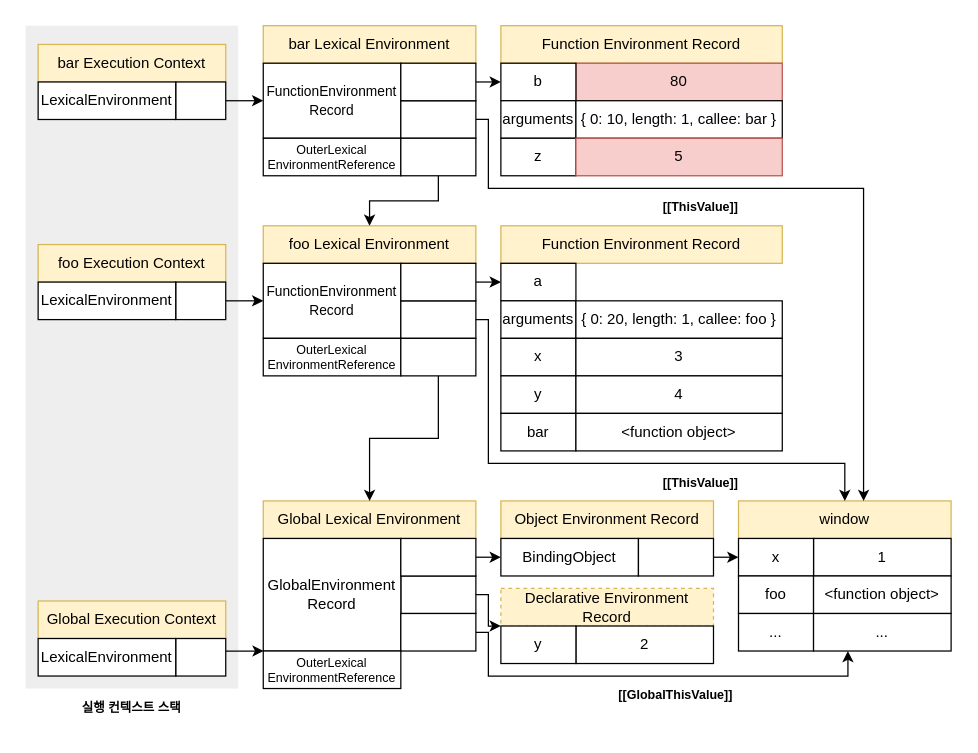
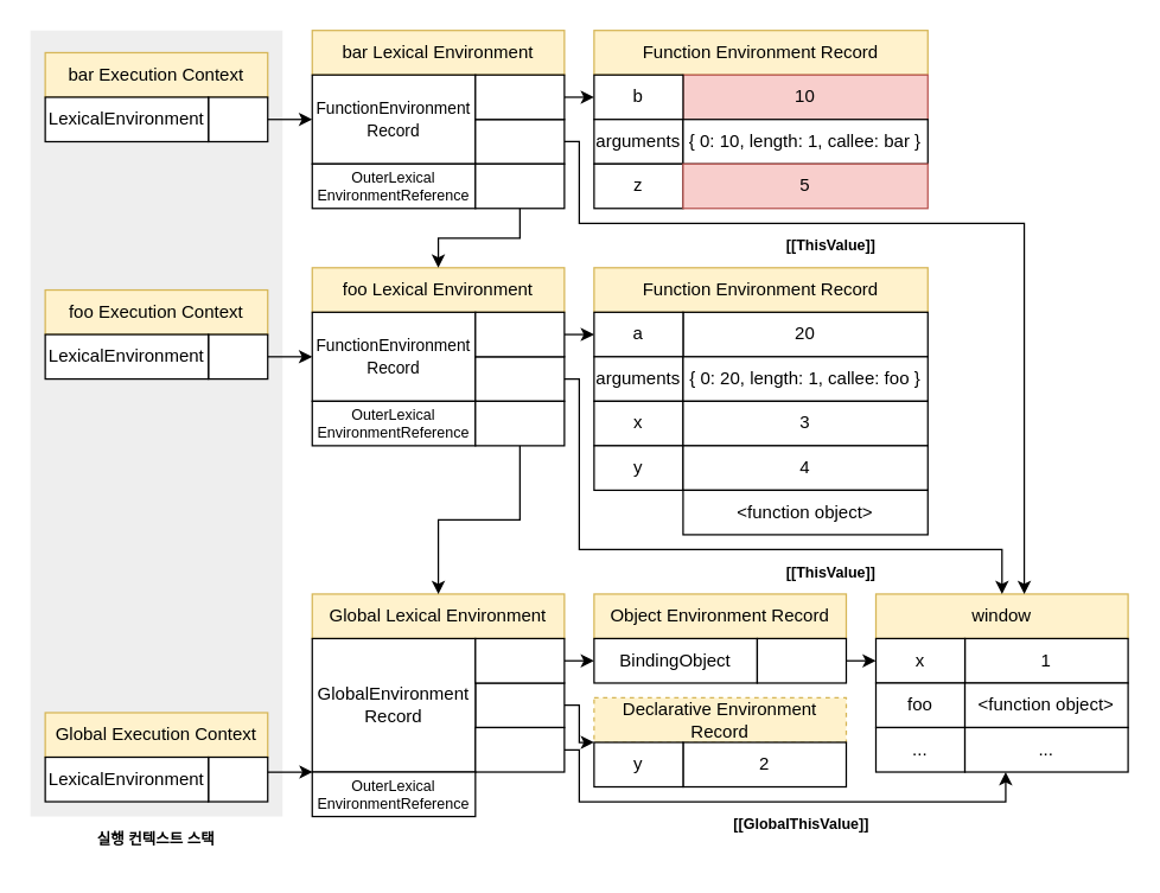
  <mxCell id="0" />
  <mxCell id="1" parent="0" />
  <mxCell id="2" value="" style="rounded=0;whiteSpace=wrap;html=1;fontSize=10;fillColor=#eeeeee;strokeColor=none;" parent="1" vertex="1"><mxGeometry x="20" y="20" width="170" height="530" as="geometry" /></mxCell>
  <mxCell id="3" value="Global Lexical Environment" style="rounded=0;whiteSpace=wrap;html=1;fillColor=#fff2cc;strokeColor=#d6b656;" parent="1" vertex="1"><mxGeometry x="210" y="400" width="170" height="30" as="geometry" /></mxCell>
  <mxCell id="4" style="edgeStyle=orthogonalEdgeStyle;rounded=0;orthogonalLoop=1;jettySize=auto;html=1;exitX=1;exitY=0.5;exitDx=0;exitDy=0;entryX=0;entryY=0;entryDx=0;entryDy=0;fontSize=10;startArrow=none;startFill=0;" parent="1" source="5" target="23" edge="1"><mxGeometry relative="1" as="geometry"><Array as="points"><mxPoint x="390" y="475" /><mxPoint x="390" y="500" /></Array></mxGeometry></mxCell>
  <mxCell id="5" value="" style="rounded=0;whiteSpace=wrap;html=1;" parent="1" vertex="1"><mxGeometry x="320" y="460" width="60" height="30" as="geometry" /></mxCell>
  <mxCell id="6" value="GlobalEnvironment&lt;br&gt;Record" style="rounded=0;whiteSpace=wrap;html=1;" parent="1" vertex="1"><mxGeometry x="210" y="430" width="110" height="90" as="geometry" /></mxCell>
  <mxCell id="7" style="edgeStyle=orthogonalEdgeStyle;rounded=0;orthogonalLoop=1;jettySize=auto;html=1;exitX=1;exitY=0.5;exitDx=0;exitDy=0;entryX=0.25;entryY=1;entryDx=0;entryDy=0;fontSize=10;startArrow=none;startFill=0;" parent="1" source="8" target="30" edge="1"><mxGeometry relative="1" as="geometry"><Array as="points"><mxPoint x="390" y="505" /><mxPoint x="390" y="540" /><mxPoint x="677" y="540" /></Array></mxGeometry></mxCell>
  <mxCell id="8" value="" style="rounded=0;whiteSpace=wrap;html=1;" parent="1" vertex="1"><mxGeometry x="320" y="490" width="60" height="30" as="geometry" /></mxCell>
  <mxCell id="9" value="&lt;font style=&quot;font-size: 10px;&quot;&gt;OuterLexical&lt;br style=&quot;font-size: 10px;&quot;&gt;EnvironmentReference&lt;/font&gt;" style="rounded=0;whiteSpace=wrap;html=1;fontSize=10;" parent="1" vertex="1"><mxGeometry x="210" y="520" width="110" height="30" as="geometry" /></mxCell>
  <mxCell id="10" value="Global Execution Context" style="rounded=0;whiteSpace=wrap;html=1;fillColor=#fff2cc;strokeColor=#d6b656;" parent="1" vertex="1"><mxGeometry x="30" y="480" width="150" height="30" as="geometry" /></mxCell>
  <mxCell id="11" value="" style="rounded=0;whiteSpace=wrap;html=1;" parent="1" vertex="1"><mxGeometry x="140" y="510" width="40" height="30" as="geometry" /></mxCell>
  <mxCell id="12" value="LexicalEnvironment" style="rounded=0;whiteSpace=wrap;html=1;" parent="1" vertex="1"><mxGeometry x="30" y="510" width="110" height="30" as="geometry" /></mxCell>
  <mxCell id="13" style="edgeStyle=orthogonalEdgeStyle;rounded=0;orthogonalLoop=1;jettySize=auto;html=1;exitX=1;exitY=0.5;exitDx=0;exitDy=0;entryX=0;entryY=0.5;entryDx=0;entryDy=0;fontSize=10;startArrow=none;startFill=0;" parent="1" source="14" target="18" edge="1"><mxGeometry relative="1" as="geometry" /></mxCell>
  <mxCell id="14" value="" style="rounded=0;whiteSpace=wrap;html=1;" parent="1" vertex="1"><mxGeometry x="320" y="430" width="60" height="30" as="geometry" /></mxCell>
  <mxCell id="15" value="" style="endArrow=classic;html=1;rounded=0;fontSize=10;exitX=1;exitY=0.5;exitDx=0;exitDy=0;entryX=0.003;entryY=0.167;entryDx=0;entryDy=0;entryPerimeter=0;" parent="1" edge="1"><mxGeometry width="50" height="50" relative="1" as="geometry"><mxPoint x="180" y="520" as="sourcePoint" /><mxPoint x="210.33" y="520.01" as="targetPoint" /></mxGeometry></mxCell>
  <mxCell id="16" value="&lt;b&gt;실행 컨텍스트 스택&lt;/b&gt;" style="text;html=1;strokeColor=none;fillColor=none;align=center;verticalAlign=middle;whiteSpace=wrap;rounded=0;fontSize=10;" parent="1" vertex="1"><mxGeometry x="55" y="550" width="100" height="30" as="geometry" /></mxCell>
  <mxCell id="17" value="Object Environment Record" style="rounded=0;whiteSpace=wrap;html=1;fillColor=#fff2cc;strokeColor=#d6b656;" parent="1" vertex="1"><mxGeometry x="400" y="400" width="170" height="30" as="geometry" /></mxCell>
  <mxCell id="18" value="BindingObject" style="rounded=0;whiteSpace=wrap;html=1;" parent="1" vertex="1"><mxGeometry x="400" y="430" width="110" height="30" as="geometry" /></mxCell>
  <mxCell id="19" style="edgeStyle=orthogonalEdgeStyle;rounded=0;orthogonalLoop=1;jettySize=auto;html=1;exitX=1;exitY=0.5;exitDx=0;exitDy=0;entryX=0;entryY=0.5;entryDx=0;entryDy=0;" parent="1" source="20" target="26" edge="1"><mxGeometry relative="1" as="geometry" /></mxCell>
  <mxCell id="20" value="" style="rounded=0;whiteSpace=wrap;html=1;" parent="1" vertex="1"><mxGeometry x="510" y="430" width="60" height="30" as="geometry" /></mxCell>
  <mxCell id="21" value="Declarative Environment Record" style="rounded=0;whiteSpace=wrap;html=1;fillColor=#fff2cc;strokeColor=#d6b656;dashed=1;" parent="1" vertex="1"><mxGeometry x="400" y="470" width="170" height="30" as="geometry" /></mxCell>
  <mxCell id="22" value="2" style="rounded=0;whiteSpace=wrap;html=1;" parent="1" vertex="1"><mxGeometry x="460" y="500" width="110" height="30" as="geometry" /></mxCell>
  <mxCell id="23" value="y" style="rounded=0;whiteSpace=wrap;html=1;" parent="1" vertex="1"><mxGeometry x="400" y="500" width="60" height="30" as="geometry" /></mxCell>
  <mxCell id="24" value="window" style="rounded=0;whiteSpace=wrap;html=1;fillColor=#fff2cc;strokeColor=#d6b656;" parent="1" vertex="1"><mxGeometry x="590" y="400" width="170" height="30" as="geometry" /></mxCell>
  <mxCell id="25" value="1" style="rounded=0;whiteSpace=wrap;html=1;" parent="1" vertex="1"><mxGeometry x="650" y="430" width="110" height="30" as="geometry" /></mxCell>
  <mxCell id="26" value="x" style="rounded=0;whiteSpace=wrap;html=1;" parent="1" vertex="1"><mxGeometry x="590" y="430" width="60" height="30" as="geometry" /></mxCell>
  <mxCell id="27" value="foo" style="rounded=0;whiteSpace=wrap;html=1;" parent="1" vertex="1"><mxGeometry x="590" y="460" width="60" height="30" as="geometry" /></mxCell>
  <mxCell id="28" value="..." style="rounded=0;whiteSpace=wrap;html=1;" parent="1" vertex="1"><mxGeometry x="590" y="490" width="60" height="30" as="geometry" /></mxCell>
  <mxCell id="29" value="&amp;lt;function object&amp;gt;" style="rounded=0;whiteSpace=wrap;html=1;" parent="1" vertex="1"><mxGeometry x="650" y="460" width="110" height="30" as="geometry" /></mxCell>
  <mxCell id="30" value="..." style="rounded=0;whiteSpace=wrap;html=1;" parent="1" vertex="1"><mxGeometry x="650" y="490" width="110" height="30" as="geometry" /></mxCell>
  <mxCell id="31" value="&lt;b&gt;[[GlobalThisValue]]&lt;/b&gt;" style="text;html=1;strokeColor=none;fillColor=none;align=center;verticalAlign=middle;whiteSpace=wrap;rounded=0;fontSize=10;" parent="1" vertex="1"><mxGeometry x="490" y="540" width="100" height="30" as="geometry" /></mxCell>
  <mxCell id="32" value="foo Execution Context" style="rounded=0;whiteSpace=wrap;html=1;fillColor=#fff2cc;strokeColor=#d6b656;" parent="1" vertex="1"><mxGeometry x="30" y="195" width="150" height="30" as="geometry" /></mxCell>
  <mxCell id="33" style="edgeStyle=orthogonalEdgeStyle;rounded=0;orthogonalLoop=1;jettySize=auto;html=1;exitX=1;exitY=0.5;exitDx=0;exitDy=0;entryX=0;entryY=0.5;entryDx=0;entryDy=0;fontSize=11;" parent="1" source="34" target="37" edge="1"><mxGeometry relative="1" as="geometry" /></mxCell>
  <mxCell id="34" value="" style="rounded=0;whiteSpace=wrap;html=1;" parent="1" vertex="1"><mxGeometry x="140" y="225" width="40" height="30" as="geometry" /></mxCell>
  <mxCell id="35" value="LexicalEnvironment" style="rounded=0;whiteSpace=wrap;html=1;" parent="1" vertex="1"><mxGeometry x="30" y="225" width="110" height="30" as="geometry" /></mxCell>
  <mxCell id="36" value="foo Lexical Environment" style="rounded=0;whiteSpace=wrap;html=1;fillColor=#fff2cc;strokeColor=#d6b656;" parent="1" vertex="1"><mxGeometry x="210" y="180" width="170" height="30" as="geometry" /></mxCell>
  <mxCell id="37" value="&lt;font style=&quot;font-size: 11px;&quot;&gt;FunctionEnvironment&lt;br&gt;Record&lt;/font&gt;" style="rounded=0;whiteSpace=wrap;html=1;" parent="1" vertex="1"><mxGeometry x="210" y="210" width="110" height="60" as="geometry" /></mxCell>
  <mxCell id="38" value="" style="rounded=0;whiteSpace=wrap;html=1;" parent="1" vertex="1"><mxGeometry x="320" y="240" width="60" height="30" as="geometry" /></mxCell>
  <mxCell id="39" value="&lt;font style=&quot;font-size: 10px;&quot;&gt;OuterLexical&lt;br style=&quot;font-size: 10px;&quot;&gt;EnvironmentReference&lt;/font&gt;" style="rounded=0;whiteSpace=wrap;html=1;fontSize=10;" parent="1" vertex="1"><mxGeometry x="210" y="270" width="110" height="30" as="geometry" /></mxCell>
  <mxCell id="40" style="edgeStyle=orthogonalEdgeStyle;rounded=0;orthogonalLoop=1;jettySize=auto;html=1;exitX=1;exitY=0.5;exitDx=0;exitDy=0;entryX=0;entryY=0.5;entryDx=0;entryDy=0;fontSize=11;" parent="1" source="41" target="47" edge="1"><mxGeometry relative="1" as="geometry" /></mxCell>
  <mxCell id="41" value="" style="rounded=0;whiteSpace=wrap;html=1;" parent="1" vertex="1"><mxGeometry x="320" y="210" width="60" height="30" as="geometry" /></mxCell>
  <mxCell id="42" style="edgeStyle=orthogonalEdgeStyle;rounded=0;orthogonalLoop=1;jettySize=auto;html=1;exitX=1;exitY=0.5;exitDx=0;exitDy=0;entryX=0.5;entryY=0;entryDx=0;entryDy=0;fontSize=11;" parent="1" source="38" target="24" edge="1"><mxGeometry relative="1" as="geometry"><Array as="points"><mxPoint x="390" y="255" /><mxPoint x="390" y="370" /><mxPoint x="675" y="370" /></Array></mxGeometry></mxCell>
  <mxCell id="43" style="edgeStyle=orthogonalEdgeStyle;rounded=0;orthogonalLoop=1;jettySize=auto;html=1;exitX=0.5;exitY=1;exitDx=0;exitDy=0;entryX=0.5;entryY=0;entryDx=0;entryDy=0;fontSize=11;" parent="1" source="44" target="3" edge="1"><mxGeometry relative="1" as="geometry" /></mxCell>
  <mxCell id="44" value="" style="rounded=0;whiteSpace=wrap;html=1;" parent="1" vertex="1"><mxGeometry x="320" y="270" width="60" height="30" as="geometry" /></mxCell>
  <mxCell id="45" value="Function Environment Record" style="rounded=0;whiteSpace=wrap;html=1;fillColor=#fff2cc;strokeColor=#d6b656;" parent="1" vertex="1"><mxGeometry x="400" y="180" width="225" height="30" as="geometry" /></mxCell>
+ <mxCell id="46" value="20" style="rounded=0;whiteSpace=wrap;html=1;" parent="1" vertex="1"><mxGeometry x="460" y="210" width="165" height="30" as="geometry" /></mxCell>
  <mxCell id="47" value="a" style="rounded=0;whiteSpace=wrap;html=1;" parent="1" vertex="1"><mxGeometry x="400" y="210" width="60" height="30" as="geometry" /></mxCell>
  <mxCell id="48" value="arguments" style="rounded=0;whiteSpace=wrap;html=1;" parent="1" vertex="1"><mxGeometry x="400" y="240" width="60" height="30" as="geometry" /></mxCell>
  <mxCell id="49" value="x" style="rounded=0;whiteSpace=wrap;html=1;" parent="1" vertex="1"><mxGeometry x="400" y="270" width="60" height="30" as="geometry" /></mxCell>
  <mxCell id="50" value="{ 0: 20, length: 1, callee: foo }" style="rounded=0;whiteSpace=wrap;html=1;" parent="1" vertex="1"><mxGeometry x="460" y="240" width="165" height="30" as="geometry" /></mxCell>
  <mxCell id="51" value="3" style="rounded=0;whiteSpace=wrap;html=1;" parent="1" vertex="1"><mxGeometry x="460" y="270" width="165" height="30" as="geometry" /></mxCell>
  <mxCell id="52" value="y" style="rounded=0;whiteSpace=wrap;html=1;" parent="1" vertex="1"><mxGeometry x="400" y="300" width="60" height="30" as="geometry" /></mxCell>
- <mxCell id="53" value="bar" style="rounded=0;whiteSpace=wrap;html=1;" parent="1" vertex="1"><mxGeometry x="400" y="330" width="60" height="30" as="geometry" /></mxCell>
  <mxCell id="54" value="4" style="rounded=0;whiteSpace=wrap;html=1;" parent="1" vertex="1"><mxGeometry x="460" y="300" width="165" height="30" as="geometry" /></mxCell>
  <mxCell id="55" value="&amp;lt;function object&amp;gt;" style="rounded=0;whiteSpace=wrap;html=1;" parent="1" vertex="1"><mxGeometry x="460" y="330" width="165" height="30" as="geometry" /></mxCell>
  <mxCell id="56" value="&lt;b&gt;[[ThisValue]]&lt;/b&gt;" style="text;html=1;strokeColor=none;fillColor=none;align=center;verticalAlign=middle;whiteSpace=wrap;rounded=0;fontSize=10;" parent="1" vertex="1"><mxGeometry x="510" y="370" width="100" height="30" as="geometry" /></mxCell>
  <mxCell id="57" value="Function Environment Record" style="rounded=0;whiteSpace=wrap;html=1;fillColor=#fff2cc;strokeColor=#d6b656;" parent="1" vertex="1"><mxGeometry x="400" y="20" width="225" height="30" as="geometry" /></mxCell>
- <mxCell id="58" value="80" style="rounded=0;whiteSpace=wrap;html=1;fillColor=#f8cecc;strokeColor=#b85450;" parent="1" vertex="1"><mxGeometry x="460" y="50" width="165" height="30" as="geometry" /></mxCell>
+ <mxCell id="58" value="10" style="rounded=0;whiteSpace=wrap;html=1;fillColor=#f8cecc;strokeColor=#b85450;" parent="1" vertex="1"><mxGeometry x="460" y="50" width="165" height="30" as="geometry" /></mxCell>
  <mxCell id="59" value="b" style="rounded=0;whiteSpace=wrap;html=1;" parent="1" vertex="1"><mxGeometry x="400" y="50" width="60" height="30" as="geometry" /></mxCell>
  <mxCell id="60" value="arguments" style="rounded=0;whiteSpace=wrap;html=1;" parent="1" vertex="1"><mxGeometry x="400" y="80" width="60" height="30" as="geometry" /></mxCell>
  <mxCell id="61" value="z" style="rounded=0;whiteSpace=wrap;html=1;" parent="1" vertex="1"><mxGeometry x="400" y="110" width="60" height="30" as="geometry" /></mxCell>
  <mxCell id="62" value="{ 0: 10, length: 1, callee: bar }" style="rounded=0;whiteSpace=wrap;html=1;" parent="1" vertex="1"><mxGeometry x="460" y="80" width="165" height="30" as="geometry" /></mxCell>
  <mxCell id="63" value="5" style="rounded=0;whiteSpace=wrap;html=1;fillColor=#f8cecc;strokeColor=#b85450;" parent="1" vertex="1"><mxGeometry x="460" y="110" width="165" height="30" as="geometry" /></mxCell>
  <mxCell id="64" value="&lt;b&gt;[[ThisValue]]&lt;/b&gt;" style="text;html=1;strokeColor=none;fillColor=none;align=center;verticalAlign=middle;whiteSpace=wrap;rounded=0;fontSize=10;" parent="1" vertex="1"><mxGeometry x="510" y="150" width="100" height="30" as="geometry" /></mxCell>
  <mxCell id="65" value="bar Lexical Environment" style="rounded=0;whiteSpace=wrap;html=1;fillColor=#fff2cc;strokeColor=#d6b656;" parent="1" vertex="1"><mxGeometry x="210" y="20" width="170" height="30" as="geometry" /></mxCell>
  <mxCell id="66" value="&lt;font style=&quot;font-size: 11px;&quot;&gt;FunctionEnvironment&lt;br&gt;Record&lt;/font&gt;" style="rounded=0;whiteSpace=wrap;html=1;" parent="1" vertex="1"><mxGeometry x="210" y="50" width="110" height="60" as="geometry" /></mxCell>
  <mxCell id="67" style="edgeStyle=orthogonalEdgeStyle;rounded=0;orthogonalLoop=1;jettySize=auto;html=1;exitX=1;exitY=0.5;exitDx=0;exitDy=0;" parent="1" source="68" edge="1"><mxGeometry relative="1" as="geometry"><mxPoint x="690" y="400" as="targetPoint" /><Array as="points"><mxPoint x="390" y="95" /><mxPoint x="390" y="150" /><mxPoint x="690" y="150" /><mxPoint x="690" y="400" /></Array></mxGeometry></mxCell>
  <mxCell id="68" value="" style="rounded=0;whiteSpace=wrap;html=1;" parent="1" vertex="1"><mxGeometry x="320" y="80" width="60" height="30" as="geometry" /></mxCell>
  <mxCell id="69" value="&lt;font style=&quot;font-size: 10px;&quot;&gt;OuterLexical&lt;br style=&quot;font-size: 10px;&quot;&gt;EnvironmentReference&lt;/font&gt;" style="rounded=0;whiteSpace=wrap;html=1;fontSize=10;" parent="1" vertex="1"><mxGeometry x="210" y="110" width="110" height="30" as="geometry" /></mxCell>
  <mxCell id="70" style="edgeStyle=orthogonalEdgeStyle;rounded=0;orthogonalLoop=1;jettySize=auto;html=1;exitX=1;exitY=0.5;exitDx=0;exitDy=0;entryX=0;entryY=0.5;entryDx=0;entryDy=0;" parent="1" source="71" target="59" edge="1"><mxGeometry relative="1" as="geometry" /></mxCell>
  <mxCell id="71" value="" style="rounded=0;whiteSpace=wrap;html=1;" parent="1" vertex="1"><mxGeometry x="320" y="50" width="60" height="30" as="geometry" /></mxCell>
  <mxCell id="72" style="edgeStyle=orthogonalEdgeStyle;rounded=0;orthogonalLoop=1;jettySize=auto;html=1;exitX=0.5;exitY=1;exitDx=0;exitDy=0;entryX=0.5;entryY=0;entryDx=0;entryDy=0;" parent="1" source="73" target="36" edge="1"><mxGeometry relative="1" as="geometry" /></mxCell>
  <mxCell id="73" value="" style="rounded=0;whiteSpace=wrap;html=1;" parent="1" vertex="1"><mxGeometry x="320" y="110" width="60" height="30" as="geometry" /></mxCell>
  <mxCell id="74" value="bar Execution Context" style="rounded=0;whiteSpace=wrap;html=1;fillColor=#fff2cc;strokeColor=#d6b656;" parent="1" vertex="1"><mxGeometry x="30" y="35" width="150" height="30" as="geometry" /></mxCell>
  <mxCell id="75" style="edgeStyle=orthogonalEdgeStyle;rounded=0;orthogonalLoop=1;jettySize=auto;html=1;exitX=1;exitY=0.5;exitDx=0;exitDy=0;entryX=0;entryY=0.5;entryDx=0;entryDy=0;" parent="1" source="76" target="66" edge="1"><mxGeometry relative="1" as="geometry" /></mxCell>
  <mxCell id="76" value="" style="rounded=0;whiteSpace=wrap;html=1;" parent="1" vertex="1"><mxGeometry x="140" y="65" width="40" height="30" as="geometry" /></mxCell>
  <mxCell id="77" value="LexicalEnvironment" style="rounded=0;whiteSpace=wrap;html=1;" parent="1" vertex="1"><mxGeometry x="30" y="65" width="110" height="30" as="geometry" /></mxCell>
